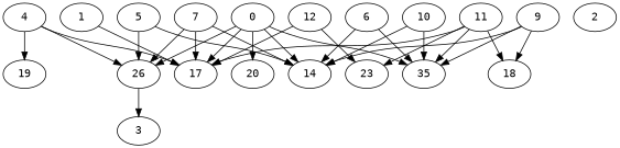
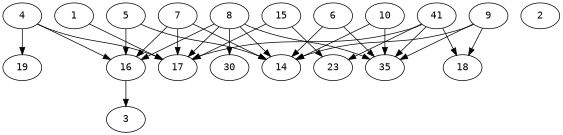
  digraph {
    fontname="DejaVu Sans Mono"
    node [alpha=0.01 fontname="DejaVu Sans Mono"]
    edge [fontname="DejaVu Sans Mono"]
    1 [alpha=0.08 expect_size=20577280]
    17 [alpha=0.00 expect_size=35926016]
    2 [expect_size=35821568]
    3 [alpha=0.11 expect_size=6335488]
-   16 [alpha=0.03 expect_size=6021120 label=26]
+   16 [alpha=0.03 expect_size=6021120]
    4 [alpha=0.17 expect_size=9797632]
    19 [alpha=0.04 expect_size=36165632]
    5 [alpha=0.15 expect_size=27863040]
    14 [expect_size=25371648]
    6 [alpha=0.13 expect_size=19733504]
    n11 [alpha=0.03 expect_size=17973248 label=35]
    7 [expect_size=11039744]
-   8 [alpha=0.19 expect_size=35166208 label=0]
-   20 [alpha=0.20 expect_size=27152384]
+   8 [alpha=0.19 expect_size=35166208]
+   20 [alpha=0.20 expect_size=27152384 label=30]
    9 [alpha=0.16 expect_size=31499264]
    18 [alpha=0.15 expect_size=39422976]
    10 [alpha=0.17 expect_size=46961664]
-   11 [alpha=0.12 expect_size=25241600]
+   11 [alpha=0.12 expect_size=25241600 label=41]
    n19 [alpha=0.04 expect_size=45589504 label=23]
-   12 [alpha=0.05 expect_size=43514880]
+   12 [alpha=0.05 expect_size=43514880 label=15]
    1 -> 17
    16 -> 3
    4 -> 17
    4 -> 16
    4 -> 19
    5 -> 16
    5 -> 14
    6 -> 14
    6 -> n11
    7 -> 17
    7 -> 16
    7 -> 14
    8 -> 17
    8 -> 16
    8 -> 14
    8 -> n11
    8 -> 20
    9 -> 14
    9 -> n11
    9 -> 18
    10 -> 14
    10 -> n11
    11 -> 17
    11 -> n11
    11 -> 18
    11 -> n19
    12 -> 17
    12 -> n19
  }
